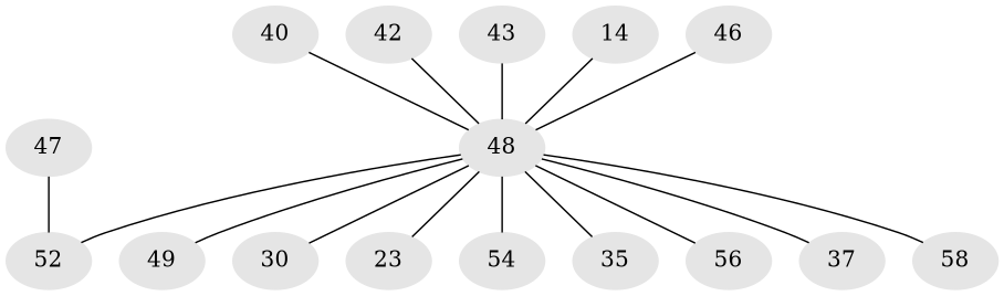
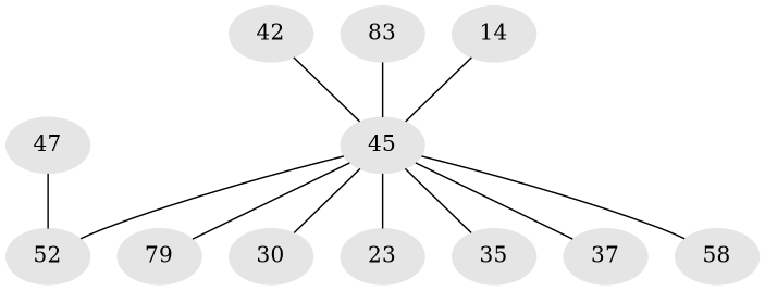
  graph {
    node [color=gray90 style=filled]
-   48 [super="+19+21+28+14+15+18+23+36+30+31+33+34+39+45"]
+   48 [super="+19+21+28+14+15+18+23+36+30+31+33+34+39+45" label=45]
    52 [super="+27"]
-   49
+   49 [label=79]
    n4 [label=30]
    n5 [label=23]
-   54
    n7 [label=35]
-   56 [super="+38"]
    n9 [label=37]
    58
-   40
    42
-   43
+   43 [label=83]
    n14 [label=14]
-   46
    47
    48 -- 52
    48 -- 49
    48 -- n4
    48 -- n5
-   48 -- 54
    48 -- n7
-   48 -- 56
    48 -- n9
    48 -- 58
-   40 -- 48
    42 -- 48
    43 -- 48
    n14 -- 48
-   46 -- 48
    47 -- 52
  }
